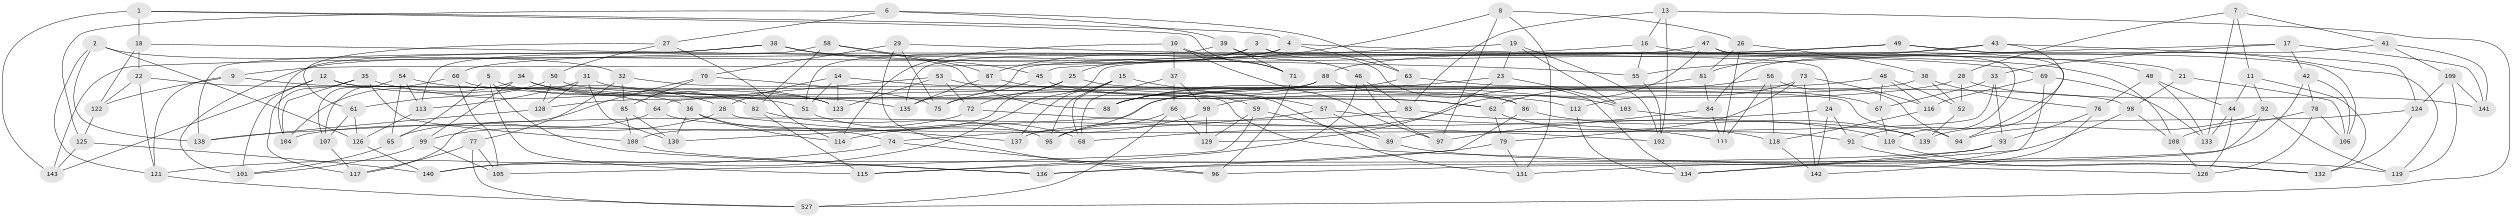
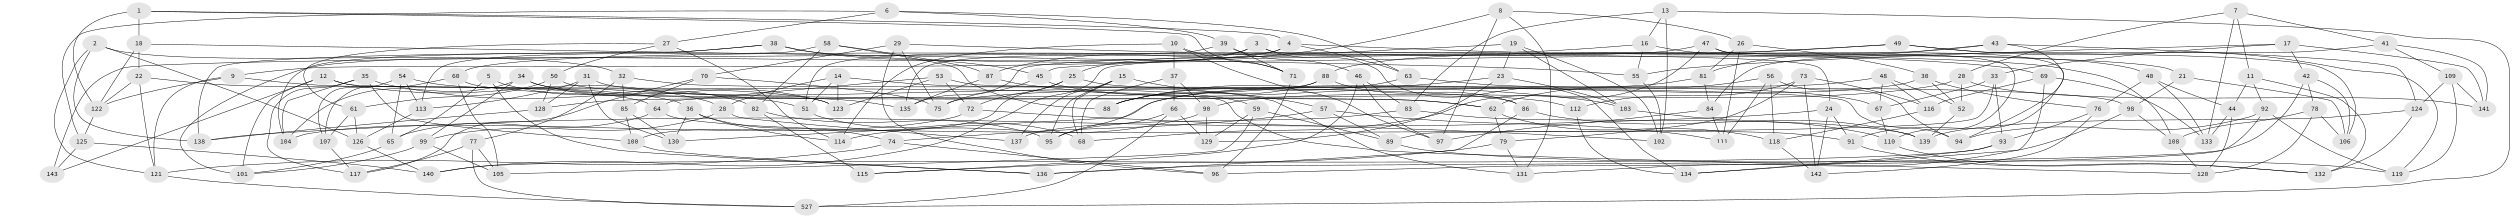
  graph {
    fontname="Source Code Pro"
    node [color=gray90 fontname="Source Code Pro" style=filled]
    edge [fontname="Source Code Pro"]
    1
    4
    18
    71
    143
    9
    21
    63
    135
    122
    55
    22
    96
    2
    32
    121
    126
    138
    77
    85
    86
    n22 [label=527]
    140
    3
    24
    25
    101
    134
    91
    142
    98
    72
    100
    36
    106
    88
    67
    5
    65
    82
    115
    136
    95
    6
    27
    39
    125
    114
    50
    61
    51
    46
    7
    11
    20
    41
    133
    44
    92
    132
    141
    52
    90
    84
    109
    8
    26
    87
    97
    131
    30
    81
    111
    103
    130
    74
    10
    37
    68
    66
    120
    94
    119
    12
    28
    137
    99
    13
    16
    83
    102
    40
    139
    14
    123
    15
    57
    89
    76
    17
    33
    42
    93
    78
    64
    19
    23
    45
    129
    75
    112
    108
    104
    128
    62
    107
    105
    29
    70
    117
    31
    59
    113
    110
    34
    35
    38
    69
    116
    124
    43
    47
    60
    48
    118
    49
    80
    79
    53
    54
    56
    58
    73
    1 -- 4
    1 -- 18
    1 -- 71
-   1 -- 143
+   1 -- 122
    4 -- 9
    4 -- 21
    4 -- 63
    4 -- 135
    18 -- 122
    18 -- 55
    18 -- 22
    71 -- 96
    9 -- 122
    9 -- 121
    9 -- 36
    21 -- 98
    21 -- 106
    63 -- 88
    63 -- 67
    122 -- 125
    55 -- 102
    22 -- 122
    22 -- 121
    22 -- 64
    2 -- 32
    2 -- 121
    2 -- 126
    2 -- 138
    32 -- 77
    32 -- 85
    32 -- 86
    121 -- n22
    126 -- 140
    77 -- n22
    77 -- 105
    77 -- 117
    85 -- 100
    85 -- 130
    86 -- 136
    86 -- 110
    3 -- 24
    3 -- 25
    3 -- 101
    3 -- 134
    24 -- 138
    24 -- 91
    24 -- 142
    25 -- 98
    25 -- 72
    25 -- 100
    91 -- 132
    98 -- 131
    98 -- 108
    72 -- 102
    72 -- 104
    100 -- 136
    36 -- 114
    36 -- 130
    36 -- 74
    67 -- 110
    5 -- 65
    5 -- 82
-   5 -- 115
    5 -- 136
    65 -- 101
    82 -- 115
    82 -- 95
    6 -- 63
    6 -- 27
    6 -- 39
    6 -- 125
    27 -- 114
    27 -- 50
    27 -- 61
    39 -- 71
    39 -- 51
    39 -- 46
    125 -- 143
    125 -- 140
    50 -- 61
    50 -- 128
    50 -- 62
    61 -- 126
    61 -- 107
    51 -- 68
    46 -- 115
    46 -- 97
    46 -- 83
    7 -- 11
    7 -- 20
    7 -- 41
    7 -- 133
    11 -- 44
    11 -- 92
    11 -- 132
    20 -- 141
    20 -- 52
    20 -- 90
    41 -- 141
    41 -- 84
    41 -- 109
    44 -- 133
    44 -- 120
    92 -- 96
    92 -- 94
    92 -- 119
    52 -- 139
    90 -- 114
    90 -- 129
    84 -- 97
    84 -- 111
    109 -- 141
    109 -- 119
    109 -- 124
    8 -- 26
    8 -- 87
    8 -- 97
    8 -- 131
    26 -- 30
    26 -- 81
    26 -- 111
    87 -- 135
    87 -- 103
    30 -- 52
    30 -- 130
    30 -- 76
    81 -- 95
    81 -- 84
    103 -- 139
    74 -- 96
    74 -- 121
    10 -- 71
    10 -- 114
    10 -- 97
    10 -- 37
    37 -- 90
    37 -- 68
    37 -- 66
    66 -- n22
    66 -- 95
    66 -- 129
    12 -- 143
    12 -- 101
    12 -- 120
    12 -- 28
    28 -- 137
    28 -- 99
    99 -- 101
    99 -- 105
    13 -- n22
    13 -- 16
    13 -- 83
    13 -- 102
    16 -- 143
    16 -- 55
    16 -- 40
    83 -- 137
    83 -- 139
    40 -- 133
    40 -- 44
    40 -- 76
    14 -- 51
    14 -- 131
    14 -- 28
    14 -- 123
    15 -- 95
    15 -- 68
    15 -- 137
    15 -- 57
    57 -- 111
    57 -- 74
    57 -- 89
    89 -- 119
    76 -- 142
    76 -- 93
    17 -- 55
    17 -- 141
    17 -- 33
    17 -- 42
    33 -- 67
    33 -- 89
    33 -- 93
    42 -- 106
    42 -- 136
    42 -- 78
    93 -- 140
    93 -- 134
    78 -- 106
    78 -- 120
    78 -- 108
    64 -- 91
    64 -- 65
    19 -- 103
    19 -- 102
    19 -- 23
    19 -- 45
    23 -- 88
    23 -- 103
    23 -- 129
    45 -- 75
    45 -- 112
    112 -- 134
    108 -- 120
    128 -- 138
    62 -- 118
    62 -- 79
    107 -- 117
    29 -- 96
    29 -- 75
    29 -- 108
    29 -- 70
    70 -- 85
    70 -- 75
    70 -- 117
    31 -- 130
    31 -- 128
    31 -- 59
    31 -- 113
    59 -- 89
    59 -- 129
    59 -- 105
    113 -- 126
    110 -- 132
    34 -- 135
    34 -- 99
    34 -- 123
    34 -- 104
    35 -- 100
    35 -- 51
    35 -- 104
    35 -- 117
    38 -- 138
    38 -- 45
    38 -- 104
    38 -- 69
    69 -- 134
    69 -- 133
    69 -- 116
    116 -- 118
    124 -- 132
    124 -- 139
    43 -- 140
    43 -- 91
    43 -- 81
    43 -- 124
    47 -- 68
    47 -- 94
    47 -- 110
    47 -- 60
    60 -- 62
    60 -- 107
    60 -- 105
    48 -- 67
    48 -- 52
    48 -- 75
    48 -- 116
    118 -- 142
    49 -- 135
    49 -- 106
    49 -- 119
    49 -- 80
    80 -- 86
    80 -- 88
    80 -- 128
    79 -- 115
    79 -- 131
    53 -- 72
    53 -- 94
    53 -- 123
    53 -- 64
    54 -- 65
    54 -- 123
    54 -- 107
    54 -- 113
    56 -- 111
    56 -- 94
    56 -- 62
    56 -- 118
    58 -- 88
    58 -- 82
    58 -- 87
    58 -- 113
    73 -- 142
    73 -- 112
    73 -- 116
    73 -- 79
  }
